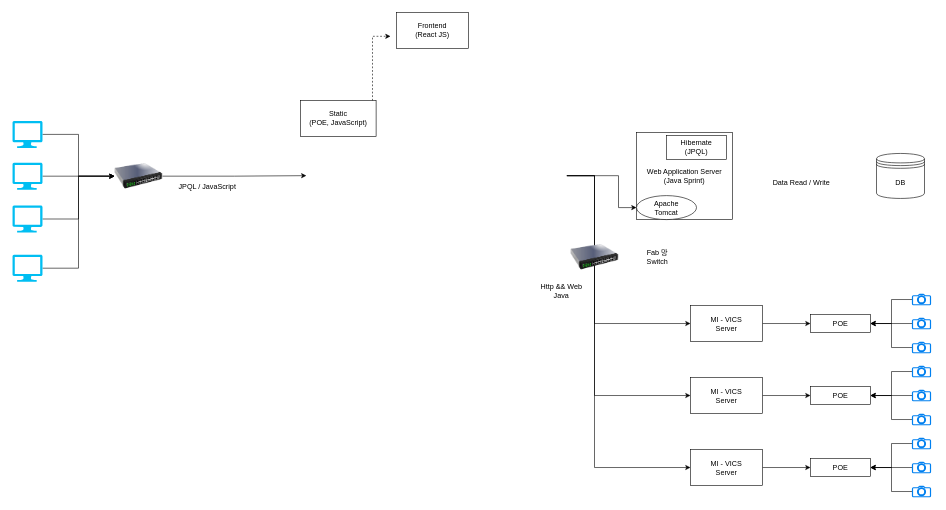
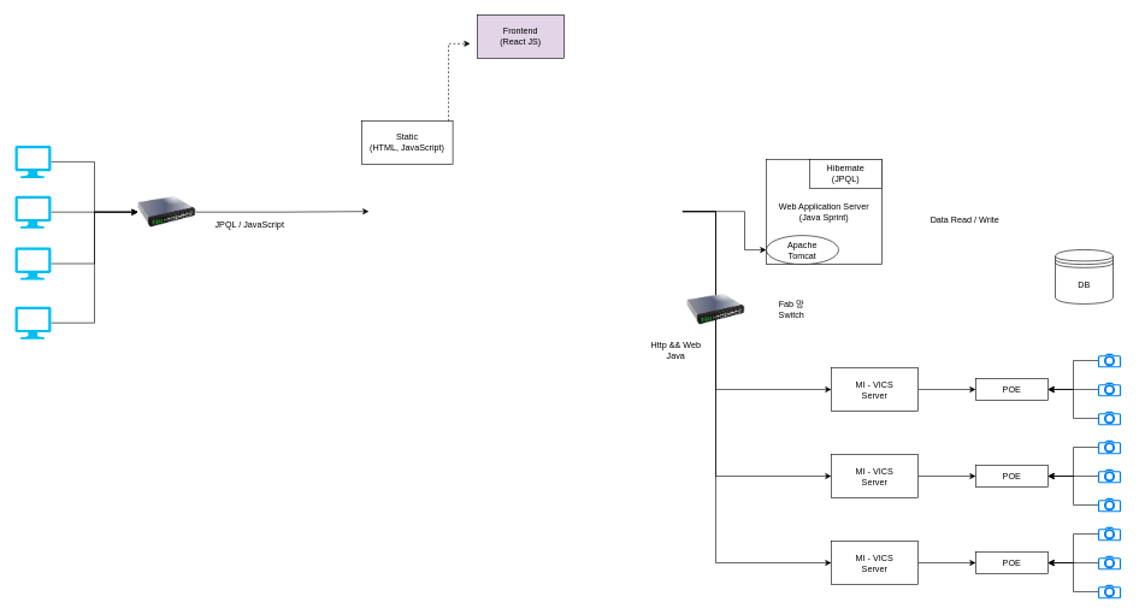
  <mxCell id="0" />
  <mxCell id="1" parent="0" />
  <mxCell id="2" style="edgeStyle=orthogonalEdgeStyle;rounded=0;orthogonalLoop=1;jettySize=auto;html=1;entryX=0;entryY=0.5;entryDx=0;entryDy=0;" edge="1" parent="1" source="3" target="53"><mxGeometry relative="1" as="geometry" /></mxCell>
  <mxCell id="3" value="" style="verticalLabelPosition=bottom;html=1;verticalAlign=top;align=center;strokeColor=none;fillColor=#00BEF2;shape=mxgraph.azure.computer;pointerEvents=1;" vertex="1" parent="1"><mxGeometry x="20" y="201" width="50" height="45" as="geometry" /></mxCell>
  <mxCell id="4" style="edgeStyle=orthogonalEdgeStyle;rounded=0;orthogonalLoop=1;jettySize=auto;html=1;entryX=0;entryY=0.5;entryDx=0;entryDy=0;" edge="1" parent="1" source="5" target="53"><mxGeometry relative="1" as="geometry" /></mxCell>
  <mxCell id="5" value="" style="verticalLabelPosition=bottom;html=1;verticalAlign=top;align=center;strokeColor=none;fillColor=#00BEF2;shape=mxgraph.azure.computer;pointerEvents=1;" vertex="1" parent="1"><mxGeometry x="20" y="270.63" width="50" height="45" as="geometry" /></mxCell>
  <mxCell id="6" style="edgeStyle=orthogonalEdgeStyle;rounded=0;orthogonalLoop=1;jettySize=auto;html=1;entryX=0;entryY=0.5;entryDx=0;entryDy=0;" edge="1" parent="1" source="7" target="53"><mxGeometry relative="1" as="geometry" /></mxCell>
  <mxCell id="7" value="" style="verticalLabelPosition=bottom;html=1;verticalAlign=top;align=center;strokeColor=none;fillColor=#00BEF2;shape=mxgraph.azure.computer;pointerEvents=1;" vertex="1" parent="1"><mxGeometry x="20" y="342" width="50" height="45" as="geometry" /></mxCell>
  <mxCell id="8" style="edgeStyle=orthogonalEdgeStyle;rounded=0;orthogonalLoop=1;jettySize=auto;html=1;entryX=0;entryY=0.5;entryDx=0;entryDy=0;" edge="1" parent="1" source="12" target="29"><mxGeometry relative="1" as="geometry"><Array as="points"><mxPoint x="990" y="292" /><mxPoint x="990" y="539" /></Array></mxGeometry></mxCell>
  <mxCell id="9" style="edgeStyle=orthogonalEdgeStyle;rounded=0;orthogonalLoop=1;jettySize=auto;html=1;entryX=0;entryY=0.5;entryDx=0;entryDy=0;" edge="1" parent="1" source="12" target="38"><mxGeometry relative="1" as="geometry"><Array as="points"><mxPoint x="990" y="292" /><mxPoint x="990" y="659" /></Array></mxGeometry></mxCell>
  <mxCell id="10" style="edgeStyle=orthogonalEdgeStyle;rounded=0;orthogonalLoop=1;jettySize=auto;html=1;entryX=0;entryY=0.5;entryDx=0;entryDy=0;" edge="1" parent="1" source="12" target="47"><mxGeometry relative="1" as="geometry"><Array as="points"><mxPoint x="990" y="292" /><mxPoint x="990" y="779" /></Array></mxGeometry></mxCell>
  <mxCell id="11" style="edgeStyle=orthogonalEdgeStyle;rounded=0;orthogonalLoop=1;jettySize=auto;html=1;entryX=0;entryY=0.5;entryDx=0;entryDy=0;" edge="1" parent="1" source="12" target="50"><mxGeometry relative="1" as="geometry"><Array as="points"><mxPoint x="1030" y="292" /><mxPoint x="1030" y="346" /></Array></mxGeometry></mxCell>
  <mxCell id="12" value="" style="shape=image;verticalLabelPosition=bottom;labelBackgroundColor=default;verticalAlign=top;aspect=fixed;imageAspect=0;image=https://blog.kakaocdn.net/dn/k9XzT/btqCMnyJfA4/BOB5x2OnIXDpGPCepCS141/img.png;" vertex="1" parent="1"><mxGeometry x="509.76" y="167.25" width="434.15" height="250" as="geometry" /></mxCell>
  <mxCell id="13" value="" style="shape=image;verticalLabelPosition=bottom;labelBackgroundColor=default;verticalAlign=top;aspect=fixed;imageAspect=0;image=https://d1.awsstatic.com/acs/characters/Logos/Docker-Logo_Horizontel_279x131.b8a5c41e56b77706656d61080f6a0217a3ba356d.png;" vertex="1" parent="1"><mxGeometry x="509.75" y="110" width="106.49" height="50" as="geometry" /></mxCell>
- <mxCell id="14" value="DB" style="shape=datastore;whiteSpace=wrap;html=1;" vertex="1" parent="1"><mxGeometry x="1460" y="255.25" width="80" height="75" as="geometry" /></mxCell>
+ <mxCell id="14" value="DB" style="shape=datastore;whiteSpace=wrap;html=1;" vertex="1" parent="1"><mxGeometry x="1460" y="345.25" width="80" height="75" as="geometry" /></mxCell>
  <mxCell id="15" value="" style="shape=image;verticalLabelPosition=bottom;labelBackgroundColor=default;verticalAlign=top;aspect=fixed;imageAspect=0;image=https://d1.awsstatic.com/acs/characters/Logos/Docker-Logo_Horizontel_279x131.b8a5c41e56b77706656d61080f6a0217a3ba356d.png;" vertex="1" parent="1"><mxGeometry x="1446.76" y="197.5" width="106.49" height="50" as="geometry" /></mxCell>
  <mxCell id="16" value="Web Application Server&lt;br&gt;(Java Sprint)" style="rounded=0;whiteSpace=wrap;html=1;" vertex="1" parent="1"><mxGeometry x="1060" y="220" width="160" height="145.5" as="geometry" /></mxCell>
  <mxCell id="17" value="" style="shape=image;verticalLabelPosition=bottom;labelBackgroundColor=default;verticalAlign=top;aspect=fixed;imageAspect=0;image=https://d1.awsstatic.com/acs/characters/Logos/Docker-Logo_Horizontel_279x131.b8a5c41e56b77706656d61080f6a0217a3ba356d.png;" vertex="1" parent="1"><mxGeometry x="1060" y="160" width="106.49" height="50" as="geometry" /></mxCell>
  <mxCell id="18" value="Data Read / Write" style="text;html=1;align=center;verticalAlign=middle;whiteSpace=wrap;rounded=0;" vertex="1" parent="1"><mxGeometry x="1270" y="289.63" width="130" height="30" as="geometry" /></mxCell>
  <mxCell id="19" style="edgeStyle=orthogonalEdgeStyle;rounded=0;orthogonalLoop=1;jettySize=auto;html=1;dashed=1;" edge="1" parent="1" source="20"><mxGeometry relative="1" as="geometry"><mxPoint x="650" y="60" as="targetPoint" /><Array as="points"><mxPoint x="620" y="60" /></Array></mxGeometry></mxCell>
- <mxCell id="20" value="Static&lt;br&gt;(POE, JavaScript)" style="rounded=0;whiteSpace=wrap;html=1;" vertex="1" parent="1"><mxGeometry x="500" y="167.25" width="126" height="60" as="geometry" /></mxCell>
+ <mxCell id="20" value="Static&lt;br&gt;(HTML, JavaScript)" style="rounded=0;whiteSpace=wrap;html=1;" vertex="1" parent="1"><mxGeometry x="500" y="167.25" width="126" height="60" as="geometry" /></mxCell>
  <mxCell id="21" style="edgeStyle=orthogonalEdgeStyle;rounded=0;orthogonalLoop=1;jettySize=auto;html=1;entryX=1;entryY=0.5;entryDx=0;entryDy=0;" edge="1" parent="1" source="22" target="27"><mxGeometry relative="1" as="geometry" /></mxCell>
  <mxCell id="22" value="" style="html=1;verticalLabelPosition=bottom;align=center;labelBackgroundColor=#ffffff;verticalAlign=top;strokeWidth=2;strokeColor=#0080F0;shadow=0;dashed=0;shape=mxgraph.ios7.icons.camera;" vertex="1" parent="1"><mxGeometry x="1520" y="490" width="30" height="17.4" as="geometry" /></mxCell>
  <mxCell id="23" style="edgeStyle=orthogonalEdgeStyle;rounded=0;orthogonalLoop=1;jettySize=auto;html=1;entryX=1;entryY=0.5;entryDx=0;entryDy=0;" edge="1" parent="1" source="24" target="27"><mxGeometry relative="1" as="geometry" /></mxCell>
  <mxCell id="24" value="" style="html=1;verticalLabelPosition=bottom;align=center;labelBackgroundColor=#ffffff;verticalAlign=top;strokeWidth=2;strokeColor=#0080F0;shadow=0;dashed=0;shape=mxgraph.ios7.icons.camera;" vertex="1" parent="1"><mxGeometry x="1520" y="530" width="30" height="17.4" as="geometry" /></mxCell>
  <mxCell id="25" style="edgeStyle=orthogonalEdgeStyle;rounded=0;orthogonalLoop=1;jettySize=auto;html=1;entryX=1;entryY=0.5;entryDx=0;entryDy=0;" edge="1" parent="1" source="26" target="27"><mxGeometry relative="1" as="geometry" /></mxCell>
  <mxCell id="26" value="" style="html=1;verticalLabelPosition=bottom;align=center;labelBackgroundColor=#ffffff;verticalAlign=top;strokeWidth=2;strokeColor=#0080F0;shadow=0;dashed=0;shape=mxgraph.ios7.icons.camera;" vertex="1" parent="1"><mxGeometry x="1520" y="570" width="30" height="17.4" as="geometry" /></mxCell>
  <mxCell id="27" value="POE" style="rounded=0;whiteSpace=wrap;html=1;" vertex="1" parent="1"><mxGeometry x="1350" y="523.7" width="100" height="30" as="geometry" /></mxCell>
  <mxCell id="28" style="edgeStyle=orthogonalEdgeStyle;rounded=0;orthogonalLoop=1;jettySize=auto;html=1;entryX=0;entryY=0.5;entryDx=0;entryDy=0;" edge="1" parent="1" source="29" target="27"><mxGeometry relative="1" as="geometry" /></mxCell>
  <mxCell id="29" value="MI - VICS&lt;br&gt;Server" style="rounded=0;whiteSpace=wrap;html=1;" vertex="1" parent="1"><mxGeometry x="1150" y="508.7" width="120" height="60" as="geometry" /></mxCell>
  <mxCell id="30" style="edgeStyle=orthogonalEdgeStyle;rounded=0;orthogonalLoop=1;jettySize=auto;html=1;entryX=1;entryY=0.5;entryDx=0;entryDy=0;" edge="1" parent="1" source="31" target="36"><mxGeometry relative="1" as="geometry" /></mxCell>
  <mxCell id="31" value="" style="html=1;verticalLabelPosition=bottom;align=center;labelBackgroundColor=#ffffff;verticalAlign=top;strokeWidth=2;strokeColor=#0080F0;shadow=0;dashed=0;shape=mxgraph.ios7.icons.camera;" vertex="1" parent="1"><mxGeometry x="1520" y="610" width="30" height="17.4" as="geometry" /></mxCell>
  <mxCell id="32" style="edgeStyle=orthogonalEdgeStyle;rounded=0;orthogonalLoop=1;jettySize=auto;html=1;entryX=1;entryY=0.5;entryDx=0;entryDy=0;" edge="1" parent="1" source="33" target="36"><mxGeometry relative="1" as="geometry" /></mxCell>
  <mxCell id="33" value="" style="html=1;verticalLabelPosition=bottom;align=center;labelBackgroundColor=#ffffff;verticalAlign=top;strokeWidth=2;strokeColor=#0080F0;shadow=0;dashed=0;shape=mxgraph.ios7.icons.camera;" vertex="1" parent="1"><mxGeometry x="1520" y="650" width="30" height="17.4" as="geometry" /></mxCell>
  <mxCell id="34" style="edgeStyle=orthogonalEdgeStyle;rounded=0;orthogonalLoop=1;jettySize=auto;html=1;entryX=1;entryY=0.5;entryDx=0;entryDy=0;" edge="1" parent="1" source="35" target="36"><mxGeometry relative="1" as="geometry" /></mxCell>
  <mxCell id="35" value="" style="html=1;verticalLabelPosition=bottom;align=center;labelBackgroundColor=#ffffff;verticalAlign=top;strokeWidth=2;strokeColor=#0080F0;shadow=0;dashed=0;shape=mxgraph.ios7.icons.camera;" vertex="1" parent="1"><mxGeometry x="1520" y="690" width="30" height="17.4" as="geometry" /></mxCell>
  <mxCell id="36" value="POE" style="rounded=0;whiteSpace=wrap;html=1;" vertex="1" parent="1"><mxGeometry x="1350" y="643.7" width="100" height="30" as="geometry" /></mxCell>
  <mxCell id="37" style="edgeStyle=orthogonalEdgeStyle;rounded=0;orthogonalLoop=1;jettySize=auto;html=1;entryX=0;entryY=0.5;entryDx=0;entryDy=0;" edge="1" parent="1" source="38" target="36"><mxGeometry relative="1" as="geometry" /></mxCell>
  <mxCell id="38" value="MI - VICS&lt;br&gt;Server" style="rounded=0;whiteSpace=wrap;html=1;" vertex="1" parent="1"><mxGeometry x="1150" y="628.7" width="120" height="60" as="geometry" /></mxCell>
  <mxCell id="39" style="edgeStyle=orthogonalEdgeStyle;rounded=0;orthogonalLoop=1;jettySize=auto;html=1;entryX=1;entryY=0.5;entryDx=0;entryDy=0;" edge="1" parent="1" source="40" target="45"><mxGeometry relative="1" as="geometry" /></mxCell>
  <mxCell id="40" value="" style="html=1;verticalLabelPosition=bottom;align=center;labelBackgroundColor=#ffffff;verticalAlign=top;strokeWidth=2;strokeColor=#0080F0;shadow=0;dashed=0;shape=mxgraph.ios7.icons.camera;" vertex="1" parent="1"><mxGeometry x="1520" y="730" width="30" height="17.4" as="geometry" /></mxCell>
  <mxCell id="41" style="edgeStyle=orthogonalEdgeStyle;rounded=0;orthogonalLoop=1;jettySize=auto;html=1;entryX=1;entryY=0.5;entryDx=0;entryDy=0;" edge="1" parent="1" source="42" target="45"><mxGeometry relative="1" as="geometry" /></mxCell>
  <mxCell id="42" value="" style="html=1;verticalLabelPosition=bottom;align=center;labelBackgroundColor=#ffffff;verticalAlign=top;strokeWidth=2;strokeColor=#0080F0;shadow=0;dashed=0;shape=mxgraph.ios7.icons.camera;" vertex="1" parent="1"><mxGeometry x="1520" y="770" width="30" height="17.4" as="geometry" /></mxCell>
  <mxCell id="43" style="edgeStyle=orthogonalEdgeStyle;rounded=0;orthogonalLoop=1;jettySize=auto;html=1;entryX=1;entryY=0.5;entryDx=0;entryDy=0;" edge="1" parent="1" source="44" target="45"><mxGeometry relative="1" as="geometry" /></mxCell>
  <mxCell id="44" value="" style="html=1;verticalLabelPosition=bottom;align=center;labelBackgroundColor=#ffffff;verticalAlign=top;strokeWidth=2;strokeColor=#0080F0;shadow=0;dashed=0;shape=mxgraph.ios7.icons.camera;" vertex="1" parent="1"><mxGeometry x="1520" y="810" width="30" height="17.4" as="geometry" /></mxCell>
  <mxCell id="45" value="POE" style="rounded=0;whiteSpace=wrap;html=1;" vertex="1" parent="1"><mxGeometry x="1350" y="763.7" width="100" height="30" as="geometry" /></mxCell>
  <mxCell id="46" style="edgeStyle=orthogonalEdgeStyle;rounded=0;orthogonalLoop=1;jettySize=auto;html=1;entryX=0;entryY=0.5;entryDx=0;entryDy=0;" edge="1" parent="1" source="47" target="45"><mxGeometry relative="1" as="geometry" /></mxCell>
  <mxCell id="47" value="MI - VICS&lt;br&gt;Server" style="rounded=0;whiteSpace=wrap;html=1;" vertex="1" parent="1"><mxGeometry x="1150" y="748.7" width="120" height="60" as="geometry" /></mxCell>
  <mxCell id="48" value="Http &amp;amp;&amp;amp; Web Java" style="text;html=1;align=center;verticalAlign=middle;whiteSpace=wrap;rounded=0;" vertex="1" parent="1"><mxGeometry x="890" y="470" width="90" height="30" as="geometry" /></mxCell>
- <mxCell id="49" value="Hibernate&lt;div&gt;(JPQL)&lt;/div&gt;" style="rounded=0;whiteSpace=wrap;html=1;" vertex="1" parent="1"><mxGeometry x="1110" y="225" width="100" height="40" as="geometry" /></mxCell>
+ <mxCell id="49" value="Hibernate&lt;div&gt;(JPQL)&lt;/div&gt;" style="rounded=0;whiteSpace=wrap;html=1;" vertex="1" parent="1"><mxGeometry x="1120" y="220" width="100" height="40" as="geometry" /></mxCell>
  <mxCell id="50" value="Apache&lt;br&gt;Tomcat" style="ellipse;whiteSpace=wrap;html=1;" vertex="1" parent="1"><mxGeometry x="1060" y="325.5" width="100" height="40" as="geometry" /></mxCell>
  <mxCell id="51" value="JPQL / JavaScript" style="text;html=1;align=center;verticalAlign=middle;whiteSpace=wrap;rounded=0;" vertex="1" parent="1"><mxGeometry x="290" y="295.5" width="110" height="30" as="geometry" /></mxCell>
  <mxCell id="52" style="edgeStyle=orthogonalEdgeStyle;rounded=0;orthogonalLoop=1;jettySize=auto;html=1;entryX=0;entryY=0.5;entryDx=0;entryDy=0;" edge="1" parent="1" source="53" target="12"><mxGeometry relative="1" as="geometry"><Array as="points"><mxPoint x="390" y="294" /><mxPoint x="390" y="292" /></Array></mxGeometry></mxCell>
  <mxCell id="53" value="" style="image;html=1;image=img/lib/clip_art/networking/Switch_128x128.png" vertex="1" parent="1"><mxGeometry x="190" y="253.13" width="80" height="80" as="geometry" /></mxCell>
  <mxCell id="54" style="edgeStyle=orthogonalEdgeStyle;rounded=0;orthogonalLoop=1;jettySize=auto;html=1;entryX=0;entryY=0.5;entryDx=0;entryDy=0;" edge="1" parent="1" source="55" target="53"><mxGeometry relative="1" as="geometry" /></mxCell>
  <mxCell id="55" value="" style="verticalLabelPosition=bottom;html=1;verticalAlign=top;align=center;strokeColor=none;fillColor=#00BEF2;shape=mxgraph.azure.computer;pointerEvents=1;" vertex="1" parent="1"><mxGeometry x="20" y="424" width="50" height="45" as="geometry" /></mxCell>
  <mxCell id="56" value="" style="image;html=1;image=img/lib/clip_art/networking/Switch_128x128.png" vertex="1" parent="1"><mxGeometry x="950" y="388" width="80" height="80" as="geometry" /></mxCell>
  <mxCell id="57" value="Fab 망 Switch" style="text;html=1;align=center;verticalAlign=middle;whiteSpace=wrap;rounded=0;" vertex="1" parent="1"><mxGeometry x="1065" y="413" width="60" height="30" as="geometry" /></mxCell>
- <mxCell id="58" value="Frontend&lt;div&gt;(React JS)&lt;/div&gt;" style="rounded=0;whiteSpace=wrap;html=1;" vertex="1" parent="1"><mxGeometry x="660" y="20" width="120" height="60" as="geometry" /></mxCell>
+ <mxCell id="58" value="Frontend&lt;div&gt;(React JS)&lt;/div&gt;" style="rounded=0;whiteSpace=wrap;html=1;fillColor=#e1d5e7;" vertex="1" parent="1"><mxGeometry x="660" y="20" width="120" height="60" as="geometry" /></mxCell>
